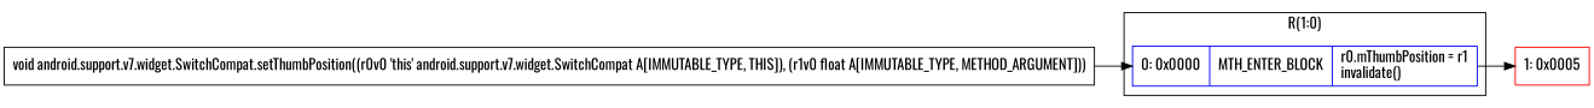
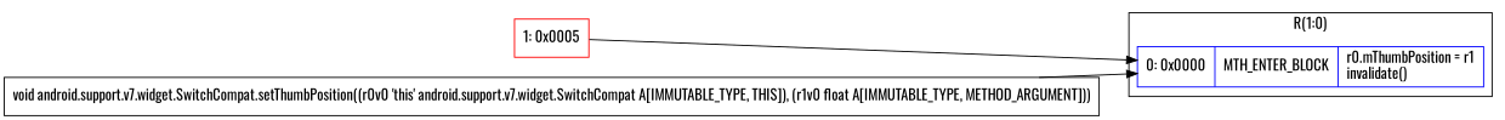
  digraph {
    rankdir=LR
    fontname=Oswald
    node [shape=record fontname=Oswald]
    edge [fontname=Oswald]
    n1 [color=blue label="{0\:\ 0x0000|MTH_ENTER_BLOCK\l|r0.mThumbPosition = r1\linvalidate()\l}"]
    n2 [color=red label="{1\:\ 0x0005}"]
    n3 [label="{void android.support.v7.widget.SwitchCompat.setThumbPosition((r0v0 'this' android.support.v7.widget.SwitchCompat A[IMMUTABLE_TYPE, THIS]), (r1v0 float A[IMMUTABLE_TYPE, METHOD_ARGUMENT])) }"]
    subgraph cluster_1 {
      label="R(1:0)"
      n1
    }
-   n1 -> n2
+   n2 -> n1
    n3 -> n1
  }
